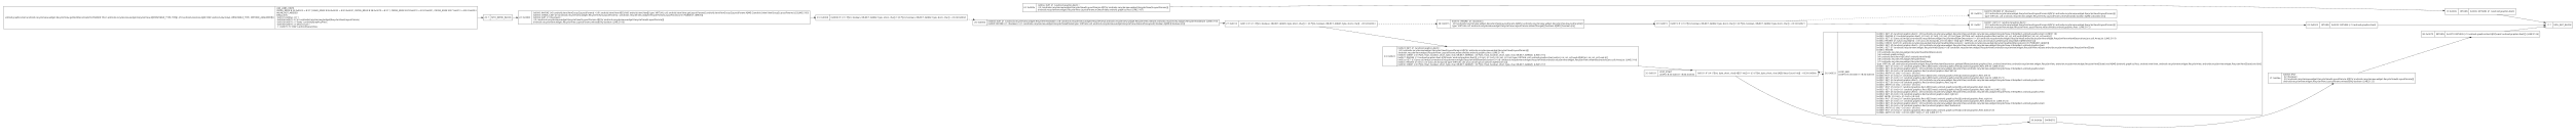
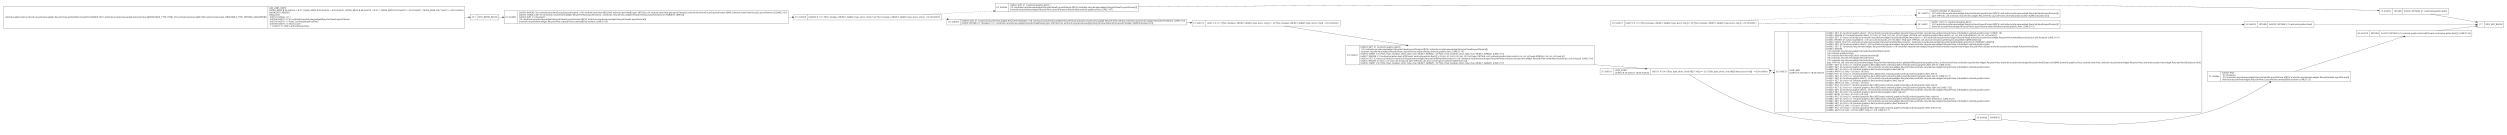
  digraph {
    fontname=Ubuntu
    rankdir=LR
    node [fontname=Ubuntu shape=record]
    edge [fontname=Ubuntu]
    n1 [label="{20\:\ ?|MTH_ENTER_BLOCK\l}"]
    n2 [label="{22\:\ 0x0000|0x0000: INVOKE  (r0 I:android.view.ViewGroup$LayoutParams) = (r9 I:android.view.View A[D('child' android.view.View)]) type: VIRTUAL call: android.view.View.getLayoutParams():android.view.ViewGroup$LayoutParams A[MD:():android.view.ViewGroup$LayoutParams (c)] (LINE:5105)\l0x0004: CHECK_CAST (r0 I:androidx.recyclerview.widget.RecyclerView$LayoutParams) = (androidx.recyclerview.widget.RecyclerView$LayoutParams) (r0 I:??[OBJECT, ARRAY]) \l0x0006: IGET  (r1 I:boolean) = \l  (r0 I:androidx.recyclerview.widget.RecyclerView$LayoutParams A[D('lp' androidx.recyclerview.widget.RecyclerView$LayoutParams)])\l androidx.recyclerview.widget.RecyclerView.LayoutParams.mInsetsDirty boolean  (LINE:5106)\l}"]
    n3 [label="{23\:\ 0x0008|0x0008: IF  (r1 I:??[int, boolean, OBJECT, ARRAY, byte, short, char]) != (0 ??[int, boolean, OBJECT, ARRAY, byte, short, char])  \-\> B:26:0x000d \l}"]
    n4 [label="{24\:\ 0x000a|0x000a: IGET  (r1 I:android.graphics.Rect) = \l  (r0 I:androidx.recyclerview.widget.RecyclerView$LayoutParams A[D('lp' androidx.recyclerview.widget.RecyclerView$LayoutParams)])\l androidx.recyclerview.widget.RecyclerView.LayoutParams.mDecorInsets android.graphics.Rect  (LINE:5107)\l}"]
    n5 [label="{26\:\ 0x000d|0x000d: IGET  (r1 I:androidx.recyclerview.widget.RecyclerView$State) = (r8 I:androidx.recyclerview.widget.RecyclerView) androidx.recyclerview.widget.RecyclerView.mState androidx.recyclerview.widget.RecyclerView$State  (LINE:5110)\l0x000f: INVOKE  (r1 I:boolean) = (r1 I:androidx.recyclerview.widget.RecyclerView$State) type: VIRTUAL call: androidx.recyclerview.widget.RecyclerView.State.isPreLayout():boolean A[MD:():boolean (m)]\l}"]
    n6 [label="{25\:\ 0x000c|RETURN\l|0x000c: RETURN  (r1 I:android.graphics.Rect) \l}"]
    n7 [label="{27\:\ 0x0013|0x0013: IF  (r1 I:??[int, boolean, OBJECT, ARRAY, byte, short, char]) == (0 ??[int, boolean, OBJECT, ARRAY, byte, short, char])  \-\> B:34:0x0024 \l}"]
    n8 [label="{21\:\ ?|MTH_EXIT_BLOCK\l}"]
-   n9 [label="{28\:\ 0x0015|0x0015: INVOKE  (r1 I:boolean) = \l  (r0 I:androidx.recyclerview.widget.RecyclerView$LayoutParams A[D('lp' androidx.recyclerview.widget.RecyclerView$LayoutParams)])\l type: VIRTUAL call: androidx.recyclerview.widget.RecyclerView.LayoutParams.isItemChanged():boolean A[MD:():boolean (m)]\l}"]
    n10 [label="{34\:\ 0x0024|0x0024: IGET  (r1 I:android.graphics.Rect) = \l  (r0 I:androidx.recyclerview.widget.RecyclerView$LayoutParams A[D('lp' androidx.recyclerview.widget.RecyclerView$LayoutParams)])\l androidx.recyclerview.widget.RecyclerView.LayoutParams.mDecorInsets android.graphics.Rect  (LINE:5114)\l0x0026: CONST  (r2 I:??[int, float, boolean, short, byte, char, OBJECT, ARRAY]) = (0 ??[int, float, boolean, short, byte, char, OBJECT, ARRAY])  (LINE:5115)\l0x0027: INVOKE  (r1 I:android.graphics.Rect A[D('insets' android.graphics.Rect)]), (r2 I:int), (r2 I:int), (r2 I:int), (r2 I:int) type: VIRTUAL call: android.graphics.Rect.set(int, int, int, int):void A[MD:(int, int, int, int):void (c)]\l0x002a: IGET  (r3 I:java.util.ArrayList\<androidx.recyclerview.widget.RecyclerView$ItemDecoration\>) = (r8 I:androidx.recyclerview.widget.RecyclerView) androidx.recyclerview.widget.RecyclerView.mItemDecorations java.util.ArrayList  (LINE:5116)\l0x002c: INVOKE  (r3 I:int) = (r3 I:java.util.ArrayList) type: VIRTUAL call: java.util.ArrayList.size():int A[MD:():int (c)]\l0x0030: CONST  (r4 I:??[int, float, boolean, short, byte, char, OBJECT, ARRAY]) = (0 ??[int, float, boolean, short, byte, char, OBJECT, ARRAY])  (LINE:5117)\l}"]
    n11 [label="{29\:\ 0x0019|0x0019: IF  (r1 I:??[int, boolean, OBJECT, ARRAY, byte, short, char]) != (0 ??[int, boolean, OBJECT, ARRAY, byte, short, char])  \-\> B:32:0x0021 \l}"]
    n12 [label="{35\:\ 0x0031|LOOP_START\lLOOP:0: B:35:0x0031\-\>B:36:0x0033\l|0x0031: IF  (r4 I:??[int, byte, short, char] A[D('i' int)]) \>= (r3 I:??[int, byte, short, char] A[D('decorCount' int)])  \-\> B:39:0x006e \l}"]
    n13 [label="{30\:\ 0x001b|0x001b: INVOKE  (r1 I:boolean) = \l  (r0 I:androidx.recyclerview.widget.RecyclerView$LayoutParams A[D('lp' androidx.recyclerview.widget.RecyclerView$LayoutParams)])\l type: VIRTUAL call: androidx.recyclerview.widget.RecyclerView.LayoutParams.isViewInvalid():boolean A[MD:():boolean (m)]\l}"]
    n14 [label="{32\:\ 0x0021|0x0021: IGET  (r1 I:android.graphics.Rect) = \l  (r0 I:androidx.recyclerview.widget.RecyclerView$LayoutParams A[D('lp' androidx.recyclerview.widget.RecyclerView$LayoutParams)])\l androidx.recyclerview.widget.RecyclerView.LayoutParams.mDecorInsets android.graphics.Rect  (LINE:5112)\l}"]
    n15 [label="{33\:\ 0x0023|RETURN\l|0x0023: RETURN  (r1 I:android.graphics.Rect) \l}"]
    n16 [label="{36\:\ 0x0033|LOOP_END\lLOOP:0: B:35:0x0031\-\>B:36:0x0033\l|0x0033: IGET  (r5 I:android.graphics.Rect) = (r8 I:androidx.recyclerview.widget.RecyclerView) androidx.recyclerview.widget.RecyclerView.mTempRect android.graphics.Rect  (LINE:5118)\l0x0035: INVOKE  (r5 I:android.graphics.Rect), (r2 I:int), (r2 I:int), (r2 I:int), (r2 I:int) type: VIRTUAL call: android.graphics.Rect.set(int, int, int, int):void A[MD:(int, int, int, int):void (c)]\l0x0038: IGET  (r5 I:java.util.ArrayList\<androidx.recyclerview.widget.RecyclerView$ItemDecoration\>) = (r8 I:androidx.recyclerview.widget.RecyclerView) androidx.recyclerview.widget.RecyclerView.mItemDecorations java.util.ArrayList  (LINE:5119)\l0x003a: INVOKE  (r5 I:java.lang.Object) = (r5 I:java.util.ArrayList), (r4 I:int A[D('i' int)]) type: VIRTUAL call: java.util.ArrayList.get(int):java.lang.Object A[MD:(int):E (c)]\l0x003e: CHECK_CAST (r5 I:androidx.recyclerview.widget.RecyclerView$ItemDecoration) = (androidx.recyclerview.widget.RecyclerView$ItemDecoration) (r5 I:??[OBJECT, ARRAY]) \l0x0040: IGET  (r6 I:android.graphics.Rect) = (r8 I:androidx.recyclerview.widget.RecyclerView) androidx.recyclerview.widget.RecyclerView.mTempRect android.graphics.Rect \l0x0042: IGET  (r7 I:androidx.recyclerview.widget.RecyclerView$State) = (r8 I:androidx.recyclerview.widget.RecyclerView) androidx.recyclerview.widget.RecyclerView.mState androidx.recyclerview.widget.RecyclerView$State \l0x0044: INVOKE  \l  (r5 I:androidx.recyclerview.widget.RecyclerView$ItemDecoration)\l  (r6 I:android.graphics.Rect)\l  (r9 I:android.view.View A[D('child' android.view.View)])\l  (r8 I:androidx.recyclerview.widget.RecyclerView)\l  (r7 I:androidx.recyclerview.widget.RecyclerView$State)\l type: VIRTUAL call: androidx.recyclerview.widget.RecyclerView.ItemDecoration.getItemOffsets(android.graphics.Rect, android.view.View, androidx.recyclerview.widget.RecyclerView, androidx.recyclerview.widget.RecyclerView$State):void A[MD:(android.graphics.Rect, android.view.View, androidx.recyclerview.widget.RecyclerView, androidx.recyclerview.widget.RecyclerView$State):void (m)]\l0x0047: IGET  (r5 I:int) = (r1 I:android.graphics.Rect A[D('insets' android.graphics.Rect)]) android.graphics.Rect.left int  (LINE:5120)\l0x0049: IGET  (r6 I:android.graphics.Rect) = (r8 I:androidx.recyclerview.widget.RecyclerView) androidx.recyclerview.widget.RecyclerView.mTempRect android.graphics.Rect \l0x004b: IGET  (r6 I:int) = (r6 I:android.graphics.Rect) android.graphics.Rect.left int \l0x004d: ARITH  (r5 I:int) = (r5 I:int) + (r6 I:int) \l0x004e: IPUT  (r5 I:int), (r1 I:android.graphics.Rect A[D('insets' android.graphics.Rect)]) android.graphics.Rect.left int \l0x0050: IGET  (r5 I:int) = (r1 I:android.graphics.Rect A[D('insets' android.graphics.Rect)]) android.graphics.Rect.top int  (LINE:5121)\l0x0052: IGET  (r6 I:android.graphics.Rect) = (r8 I:androidx.recyclerview.widget.RecyclerView) androidx.recyclerview.widget.RecyclerView.mTempRect android.graphics.Rect \l0x0054: IGET  (r6 I:int) = (r6 I:android.graphics.Rect) android.graphics.Rect.top int \l0x0056: ARITH  (r5 I:int) = (r5 I:int) + (r6 I:int) \l0x0057: IPUT  (r5 I:int), (r1 I:android.graphics.Rect A[D('insets' android.graphics.Rect)]) android.graphics.Rect.top int \l0x0059: IGET  (r5 I:int) = (r1 I:android.graphics.Rect A[D('insets' android.graphics.Rect)]) android.graphics.Rect.right int  (LINE:5122)\l0x005b: IGET  (r6 I:android.graphics.Rect) = (r8 I:androidx.recyclerview.widget.RecyclerView) androidx.recyclerview.widget.RecyclerView.mTempRect android.graphics.Rect \l0x005d: IGET  (r6 I:int) = (r6 I:android.graphics.Rect) android.graphics.Rect.right int \l0x005f: ARITH  (r5 I:int) = (r5 I:int) + (r6 I:int) \l0x0060: IPUT  (r5 I:int), (r1 I:android.graphics.Rect A[D('insets' android.graphics.Rect)]) android.graphics.Rect.right int \l0x0062: IGET  (r5 I:int) = (r1 I:android.graphics.Rect A[D('insets' android.graphics.Rect)]) android.graphics.Rect.bottom int  (LINE:5123)\l0x0064: IGET  (r6 I:android.graphics.Rect) = (r8 I:androidx.recyclerview.widget.RecyclerView) androidx.recyclerview.widget.RecyclerView.mTempRect android.graphics.Rect \l0x0066: IGET  (r6 I:int) = (r6 I:android.graphics.Rect) android.graphics.Rect.bottom int \l0x0068: ARITH  (r5 I:int) = (r5 I:int) + (r6 I:int) \l0x0069: IPUT  (r5 I:int), (r1 I:android.graphics.Rect A[D('insets' android.graphics.Rect)]) android.graphics.Rect.bottom int \l0x006b: ARITH  (r4 I:int) = (r4 I:int A[D('i' int)]) + (1 int)  (LINE:5117)\l}"]
    n17 [label="{39\:\ 0x006e|SYNTHETIC\l}"]
    n18 [label="{37\:\ 0x006e|0x006e: IPUT  \l  (r2 I:boolean)\l  (r0 I:androidx.recyclerview.widget.RecyclerView$LayoutParams A[D('lp' androidx.recyclerview.widget.RecyclerView$LayoutParams)])\l androidx.recyclerview.widget.RecyclerView.LayoutParams.mInsetsDirty boolean  (LINE:5125)\l}"]
    n19 [label="{38\:\ 0x0070|RETURN\l|0x0070: RETURN  (r1 I:android.graphics.Rect A[D('insets' android.graphics.Rect)])  (LINE:5126)\l}"]
    n20 [label="{android.graphics.Rect androidx.recyclerview.widget.RecyclerView.getItemDecorInsetsForChild((r8 'this' I:androidx.recyclerview.widget.RecyclerView A[IMMUTABLE_TYPE, THIS]), (r9 I:android.view.View A[D('child' android.view.View), IMMUTABLE_TYPE, METHOD_ARGUMENT]))  | USE_LINES_HINTS\lCROSS_EDGE: B:33:0x0023 \-\> B:21:?, BACK_EDGE: B:36:0x0033 \-\> B:35:0x0031, CROSS_EDGE: B:38:0x0070 \-\> B:21:?, CROSS_EDGE: B:29:0x0019 \-\> B:32:0x0021, CROSS_EDGE: B:27:0x0013 \-\> B:34:0x0024\lINLINE_NOT_NEEDED\lDebug Info:\l  0x0031\-0x006e: r4 'i' I\l  0x0006\-0x0070: r0 'lp' Landroidx\/recyclerview\/widget\/RecyclerView$LayoutParams;\l  0x0026\-0x0070: r1 'insets' Landroid\/graphics\/Rect;\l  0x0030\-0x0070: r3 'decorCount' I\l  \-1 \-0x0070: r9 'child' Landroid\/view\/View;\l}"]
    n1 -> n2
    n2 -> n3
+   n3 -> n4 [style=dashed]
    n3 -> n5 [style=dashed]
    n4 -> n6
    n5 -> n7
    n6 -> n8
-   n7 -> n9 [style=dashed]
    n7 -> n10
-   n9 -> n11
    n10 -> n12
    n11 -> n13 [style=dashed]
    n11 -> n14
    n12 -> n16 [style=dashed]
    n12 -> n17
    n14 -> n15
    n15 -> n8
    n16 -> n12
    n17 -> n18
    n18 -> n19
    n19 -> n8
    n20 -> n1
  }
